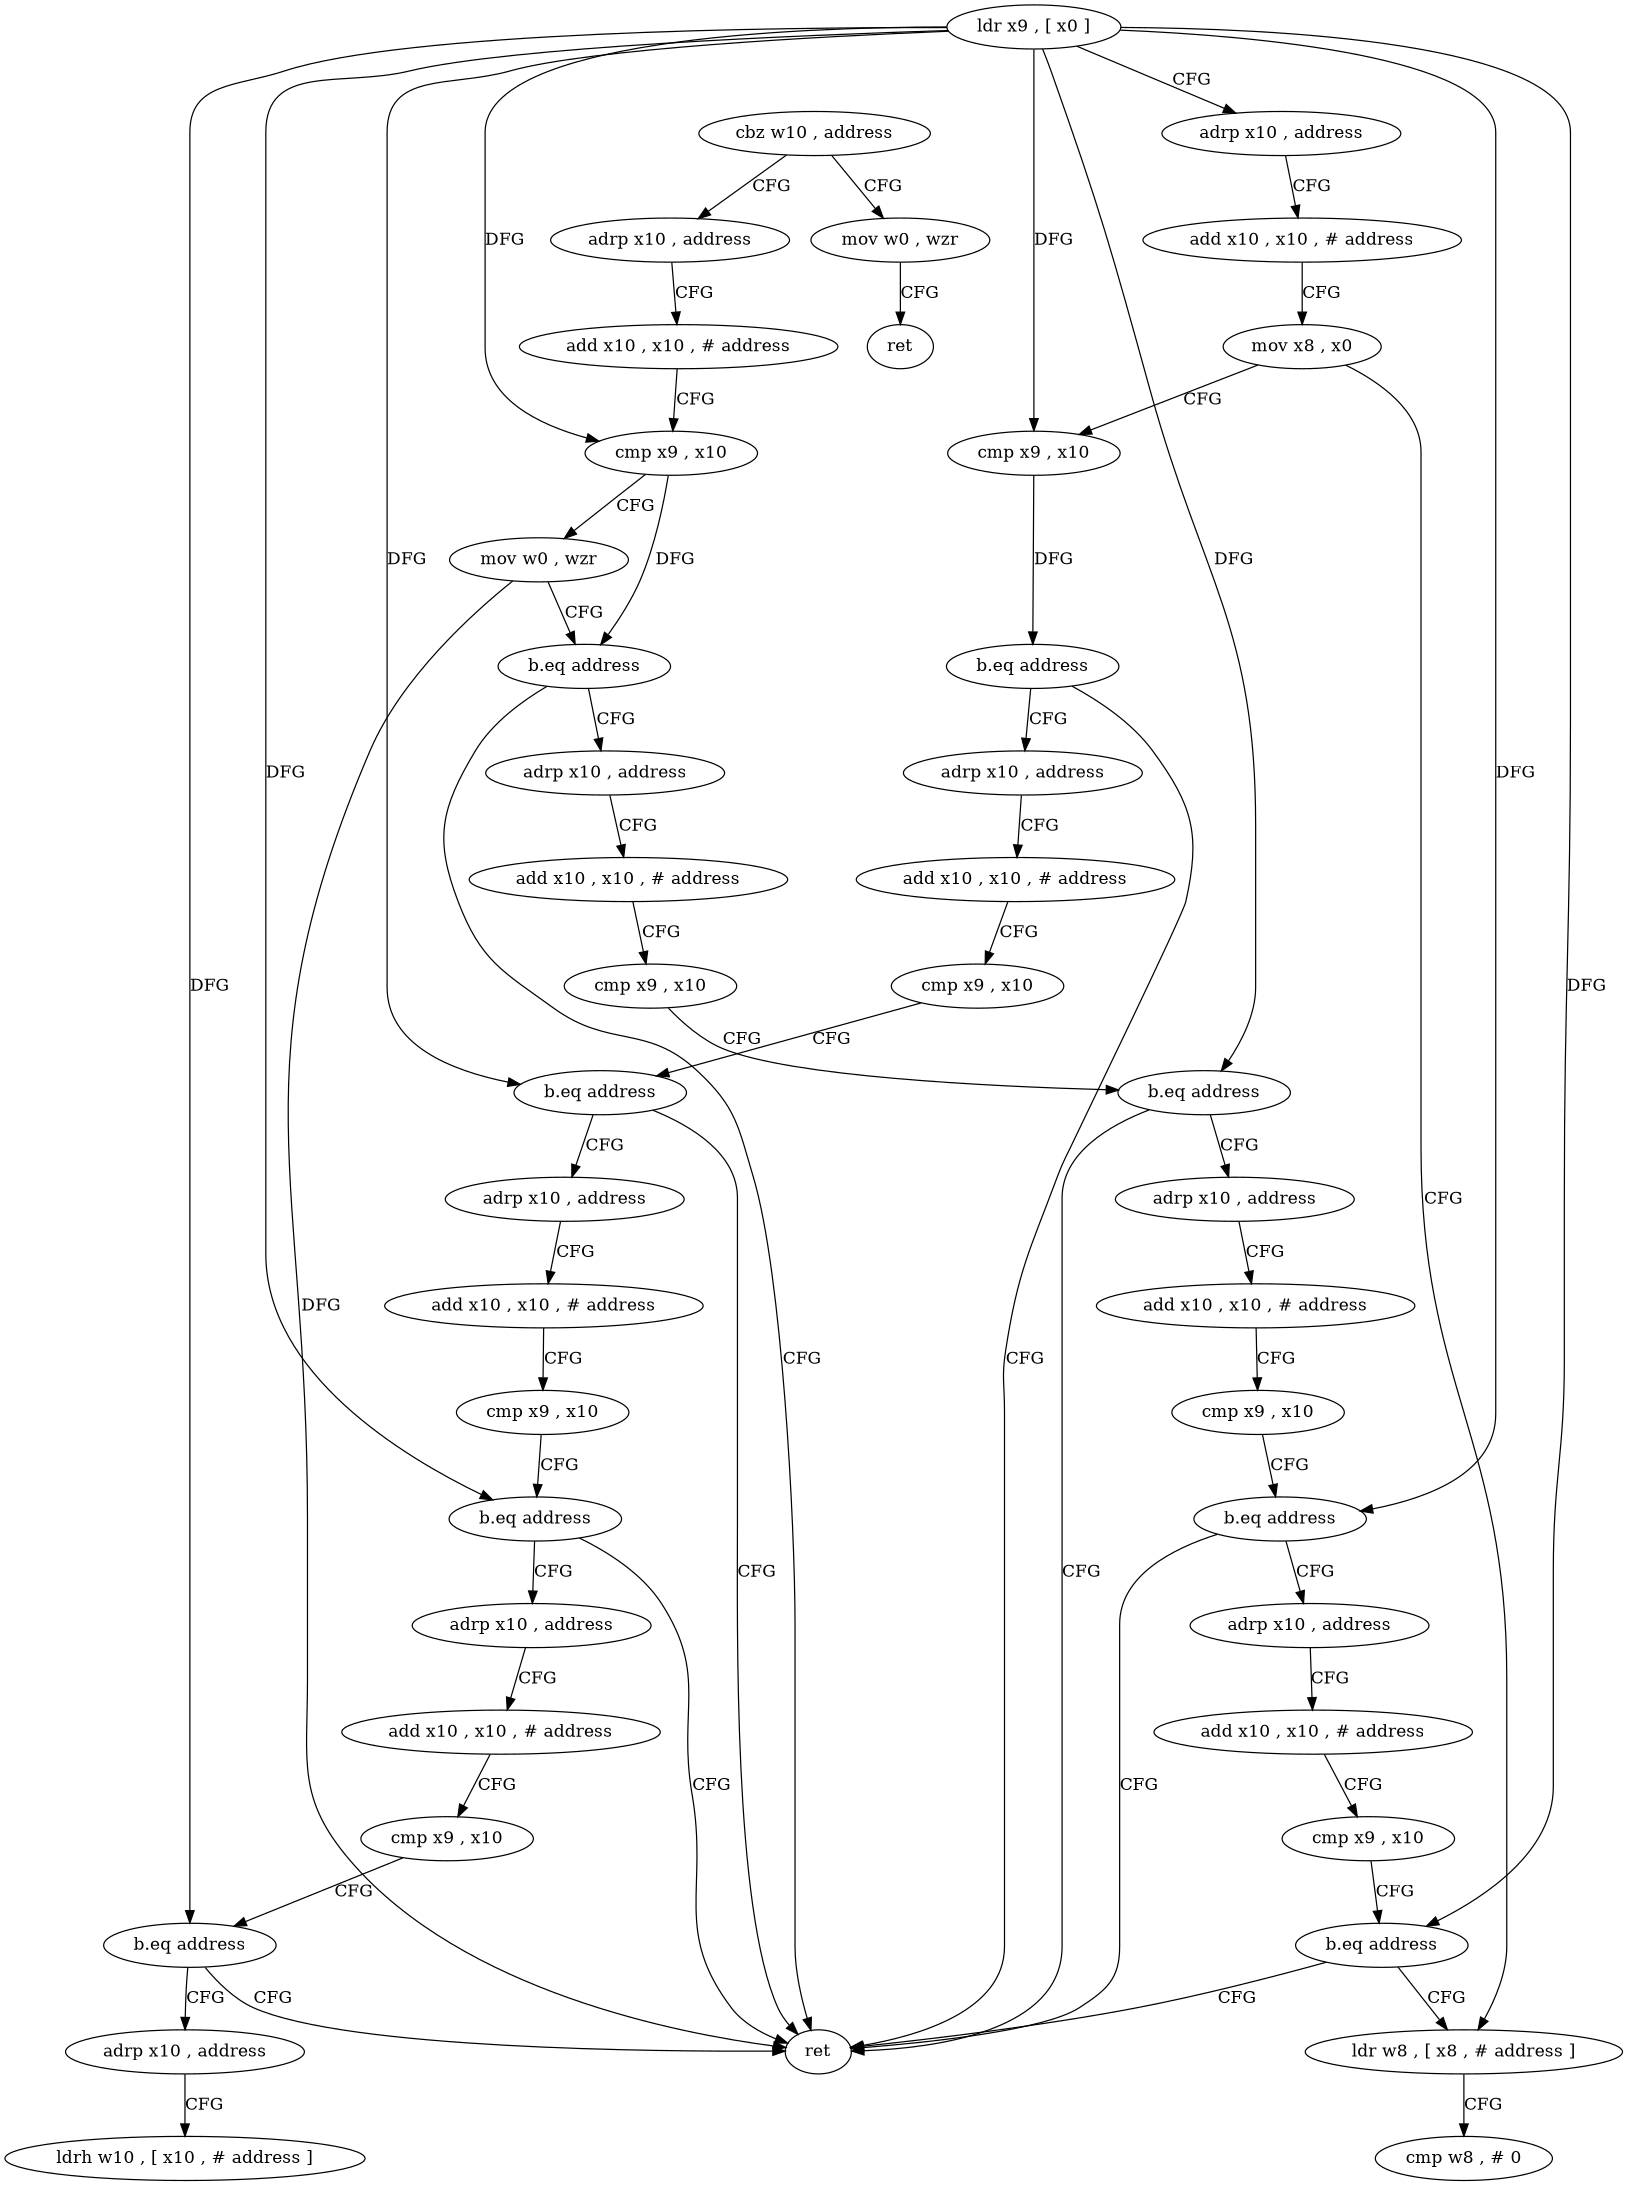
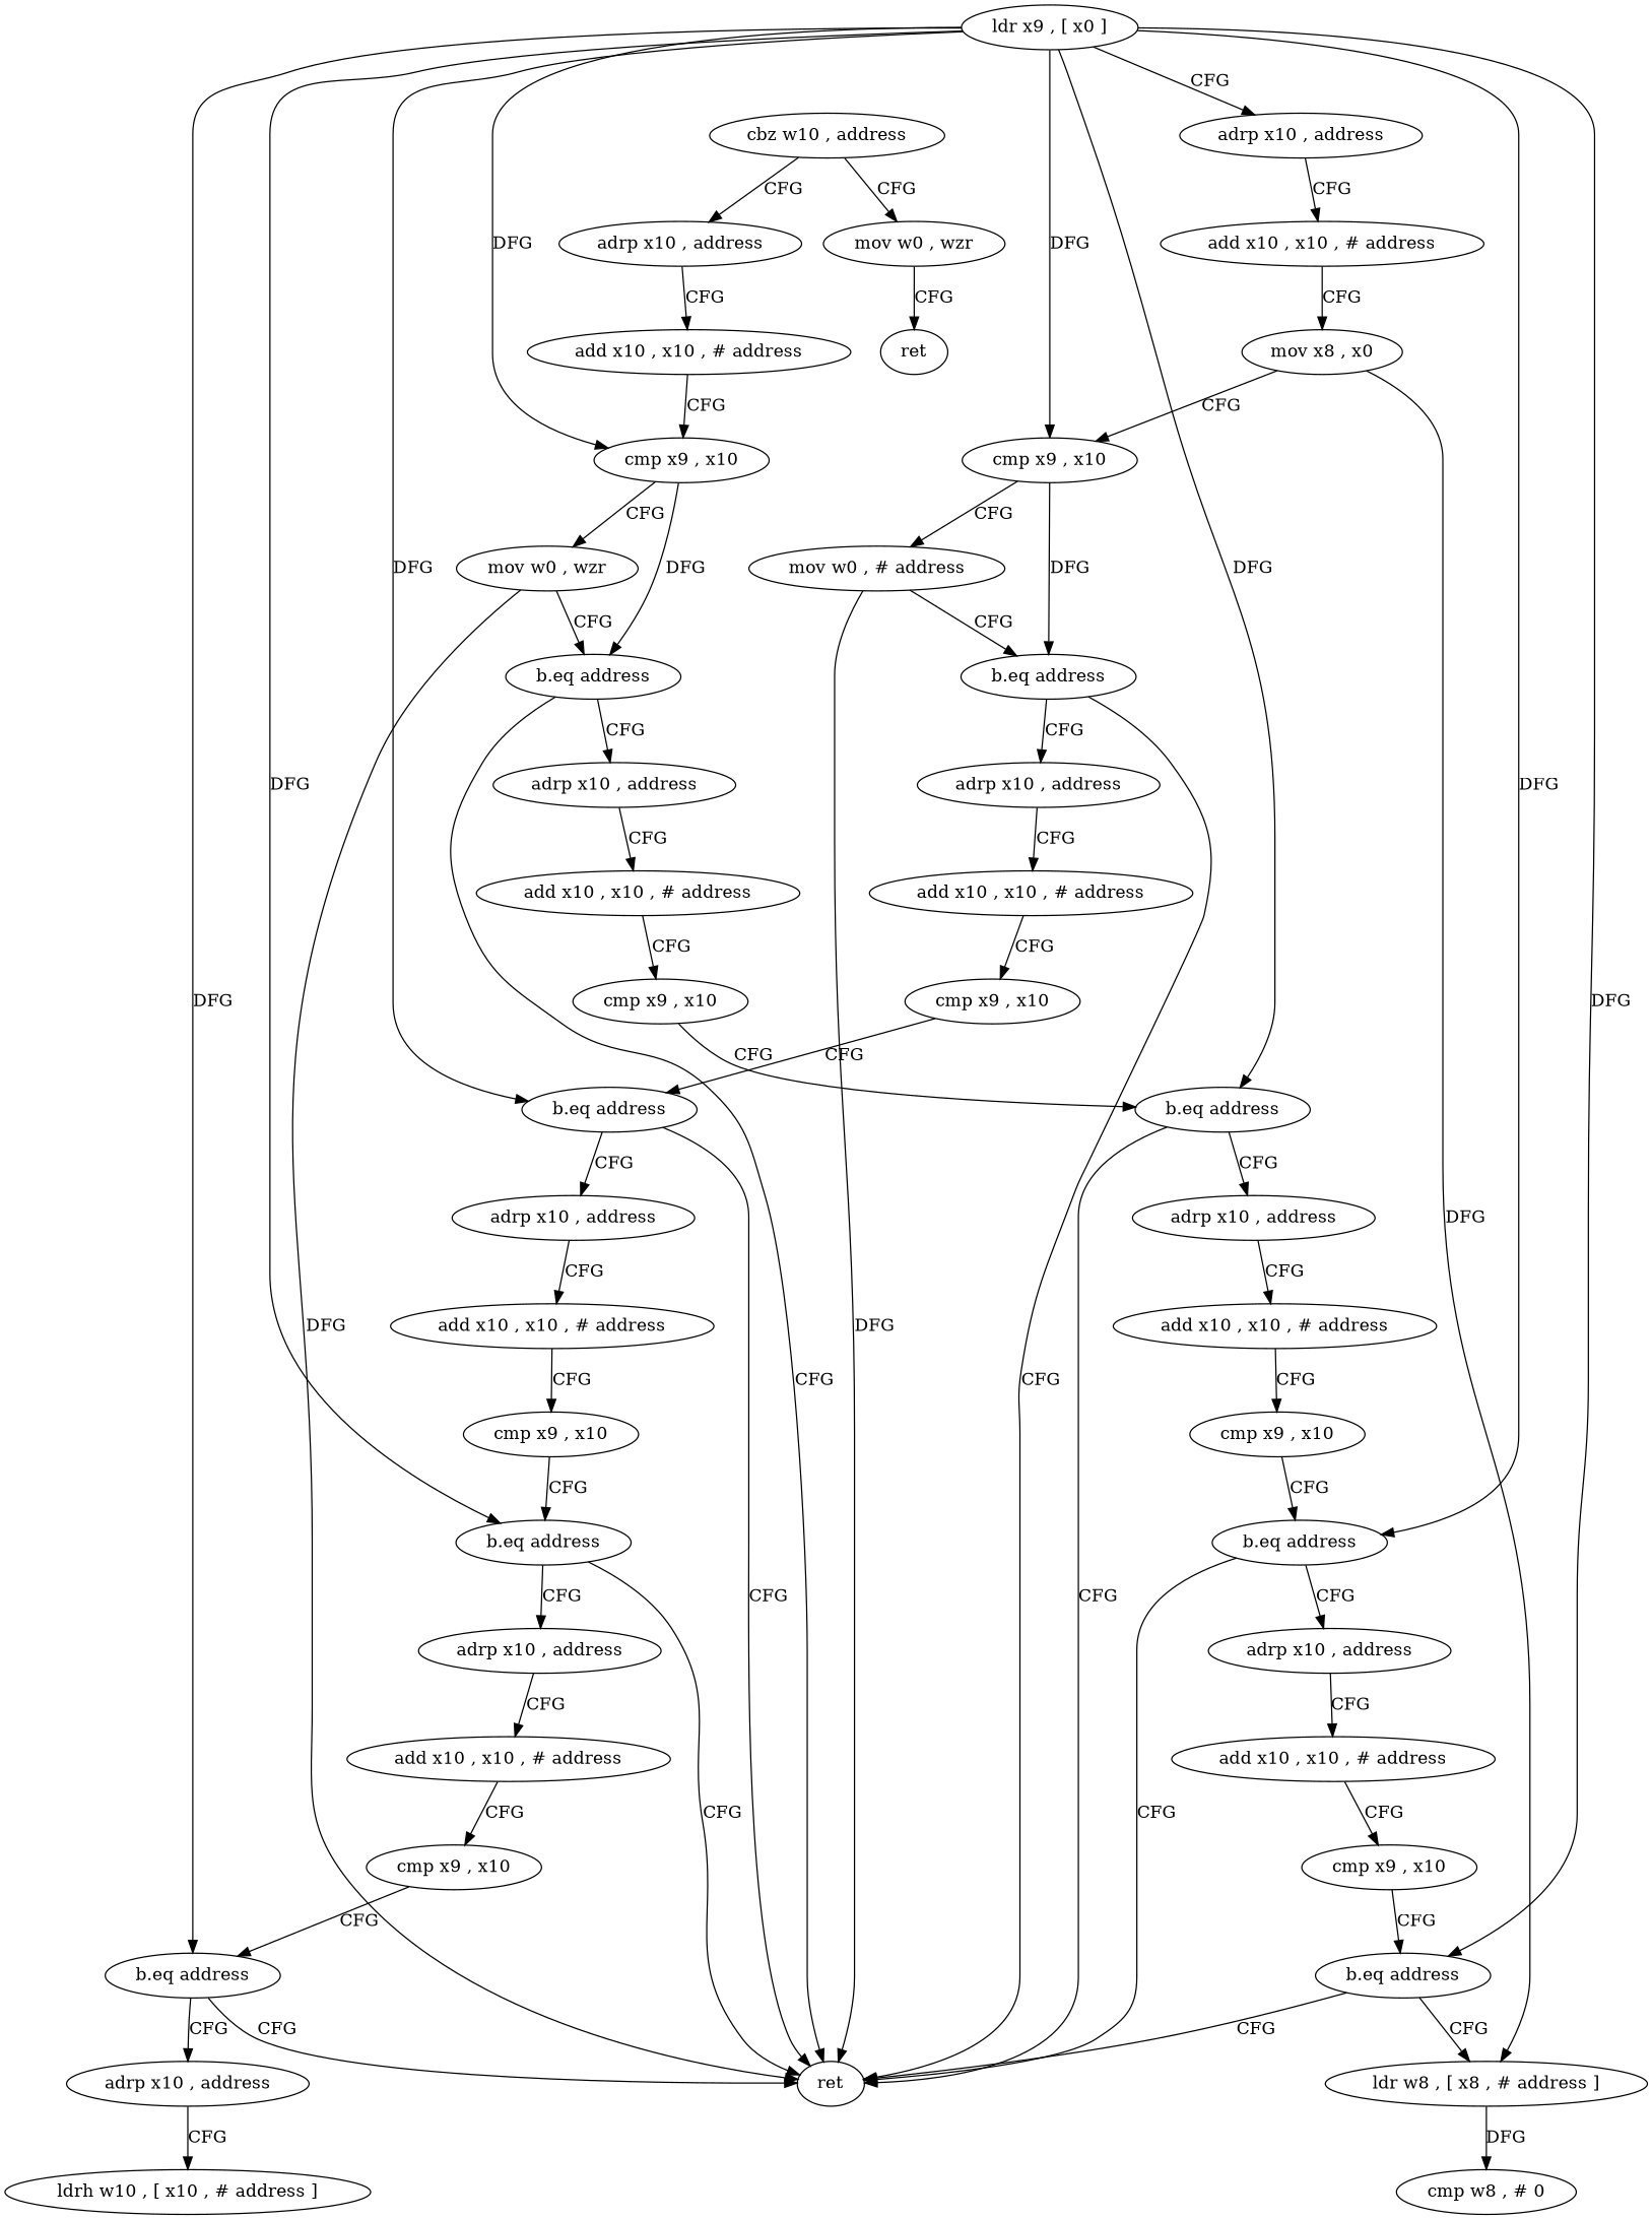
  digraph {
    n1 [label="ldr x9 , [ x0 ]"]
    n2 [label="adrp x10 , address"]
    n3 [label="cmp x9 , x10"]
    n4 [label="b.eq address"]
    n5 [label="b.eq address"]
    n6 [label="b.eq address"]
    n7 [label="cmp x9 , x10"]
    n8 [label="b.eq address"]
    n9 [label="b.eq address"]
    n10 [label="b.eq address"]
    n11 [label="add x10 , x10 , # address"]
+   n12 [label="mov w0 , # address"]
    n13 [label="b.eq address"]
    n14 [label=ret]
    n15 [label="adrp x10 , address"]
    n16 [label="adrp x10 , address"]
    n17 [label="adrp x10 , address"]
    n18 [label="mov w0 , wzr"]
    n19 [label="b.eq address"]
    n20 [label="adrp x10 , address"]
    n21 [label="adrp x10 , address"]
    n22 [label="ldr w8 , [ x8 , # address ]"]
    n23 [label="mov x8 , x0"]
    n24 [label="cmp w8 , # 0"]
    n25 [label="adrp x10 , address"]
    n26 [label="add x10 , x10 , # address"]
    n27 [label="cmp x9 , x10"]
    n28 [label="add x10 , x10 , # address"]
    n29 [label="cmp x9 , x10"]
    n30 [label="add x10 , x10 , # address"]
    n31 [label="cmp x9 , x10"]
    n32 [label="ldrh w10 , [ x10 , # address ]"]
    n33 [label="cbz w10 , address"]
    n34 [label="mov w0 , wzr"]
    n35 [label="adrp x10 , address"]
    n36 [label=ret]
    n37 [label="add x10 , x10 , # address"]
    n38 [label="adrp x10 , address"]
    n39 [label="add x10 , x10 , # address"]
    n40 [label="cmp x9 , x10"]
    n41 [label="add x10 , x10 , # address"]
    n42 [label="cmp x9 , x10"]
    n43 [label="add x10 , x10 , # address"]
    n44 [label="cmp x9 , x10"]
    n1 -> n2 [label=CFG]
    n1 -> n3 [label=DFG]
    n1 -> n4 [label=DFG]
    n1 -> n5 [label=DFG]
    n1 -> n6 [label=DFG]
    n1 -> n7 [label=DFG]
    n1 -> n8 [label=DFG]
    n1 -> n9 [label=DFG]
    n1 -> n10 [label=DFG]
    n2 -> n11 [label=CFG]
+   n3 -> n12 [label=CFG]
    n3 -> n13 [label=DFG]
    n4 -> n14 [label=CFG]
    n4 -> n15 [label=CFG]
    n5 -> n14 [label=CFG]
    n5 -> n16 [label=CFG]
    n6 -> n14 [label=CFG]
    n6 -> n17 [label=CFG]
    n7 -> n18 [label=CFG]
    n7 -> n19 [label=DFG]
    n8 -> n14 [label=CFG]
    n8 -> n20 [label=CFG]
    n9 -> n14 [label=CFG]
    n9 -> n21 [label=CFG]
    n10 -> n14 [label=CFG]
    n10 -> n22 [label=CFG]
    n11 -> n23 [label=CFG]
+   n12 -> n13 [label=CFG]
+   n12 -> n14 [label=DFG]
    n13 -> n14 [label=CFG]
    n13 -> n25 [label=CFG]
    n15 -> n28 [label=CFG]
    n16 -> n30 [label=CFG]
    n17 -> n32 [label=CFG]
    n18 -> n14 [label=DFG]
    n18 -> n19 [label=CFG]
    n19 -> n14 [label=CFG]
    n19 -> n38 [label=CFG]
    n20 -> n41 [label=CFG]
    n21 -> n43 [label=CFG]
-   n22 -> n24 [label=CFG]
+   n22 -> n24 [label=DFG]
    n23 -> n3 [label=CFG]
-   n23 -> n22 [label=CFG]
+   n23 -> n22 [label=DFG]
    n25 -> n26 [label=CFG]
    n26 -> n27 [label=CFG]
    n27 -> n4 [label=CFG]
    n28 -> n29 [label=CFG]
    n29 -> n5 [label=CFG]
    n30 -> n31 [label=CFG]
    n31 -> n6 [label=CFG]
    n33 -> n34 [label=CFG]
    n33 -> n35 [label=CFG]
    n34 -> n36 [label=CFG]
    n35 -> n37 [label=CFG]
    n37 -> n7 [label=CFG]
    n38 -> n39 [label=CFG]
    n39 -> n40 [label=CFG]
    n40 -> n8 [label=CFG]
    n41 -> n42 [label=CFG]
    n42 -> n9 [label=CFG]
    n43 -> n44 [label=CFG]
    n44 -> n10 [label=CFG]
  }
